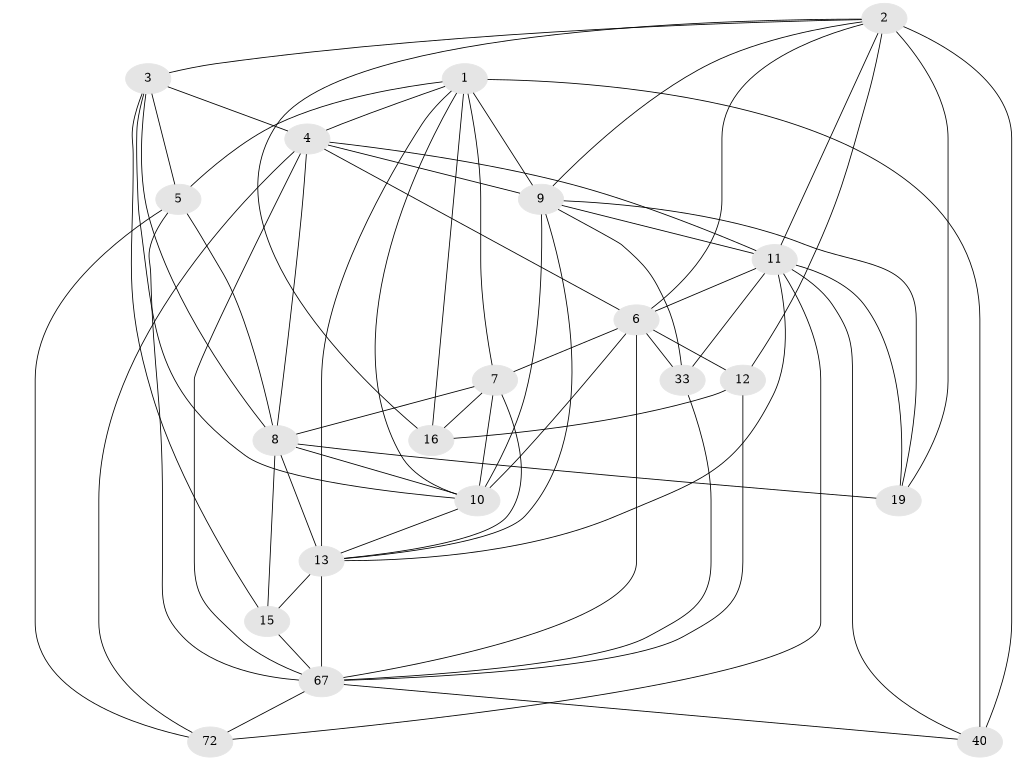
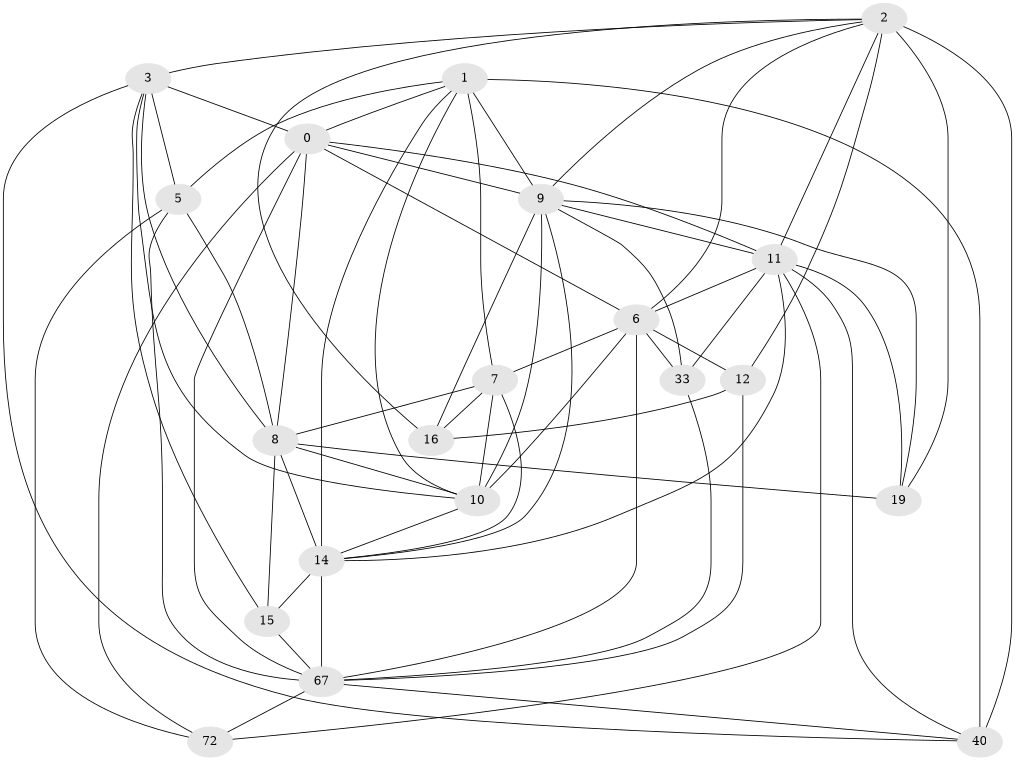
  graph {
    node [color=gray90 style=filled]
    edge [weight=1.0]
    1
-   4
+   4 [label=0]
    5
    7
    9
    10
-   14 [label=13]
+   14
    16
    n9 [label=40]
    6
    11
    8
    n13 [label=67]
    n14 [label=72]
    19
    n16 [label=33]
    15
    2
    3
    12
    1 -- 4
    1 -- 5
    1 -- 7
    1 -- 9
    1 -- 10
    1 -- 14 [weight=2.0]
-   1 -- 16
+   9 -- 16
    1 -- n9 [weight=4.0]
    4 -- 9 [weight=2.0]
    4 -- 6
    4 -- 11 [weight=2.0]
    4 -- 8
    4 -- n13
    4 -- n14
    5 -- 8
    5 -- n13
    5 -- n14
    7 -- 10
    7 -- 14
    7 -- 16
    7 -- 8
    9 -- 10 [weight=3.0]
    9 -- 14
    9 -- 11
    9 -- 19
    9 -- n16 [weight=2.0]
    10 -- 14
    14 -- n13
    14 -- 15 [weight=2.0]
    6 -- 7
    6 -- 10
    6 -- n13
    6 -- n16
    6 -- 12 [weight=2.0]
    11 -- 14
    11 -- n9
    11 -- 6
    11 -- n14
    11 -- 19
    11 -- n16
    8 -- 10
    8 -- 14
    8 -- 19 [weight=2.0]
    8 -- 15 [weight=2.0]
    n13 -- n9
    n13 -- n14
    n16 -- n13
    15 -- n13
    2 -- 9
    2 -- 16
    2 -- n9
    2 -- 6
    2 -- 11
    2 -- 19
    2 -- 3
    2 -- 12 [weight=2.0]
    3 -- 4
    3 -- 5 [weight=2.0]
    3 -- 10
+   3 -- n9
    3 -- 8
    3 -- 15
    12 -- 16 [weight=3.0]
    12 -- n13
  }
